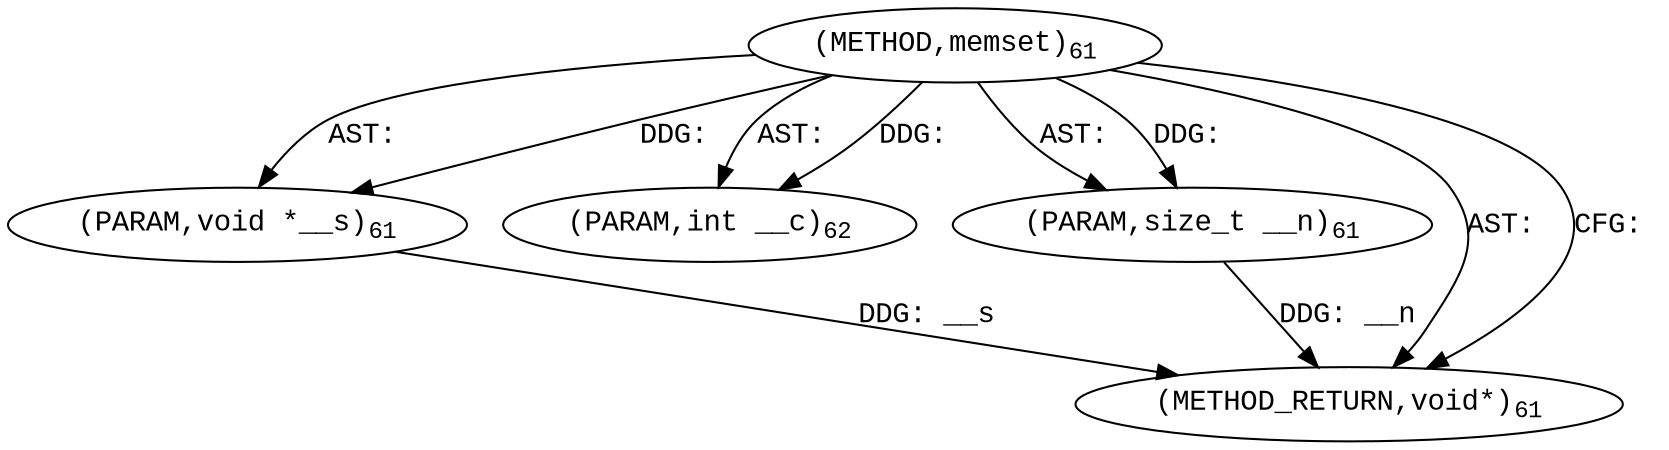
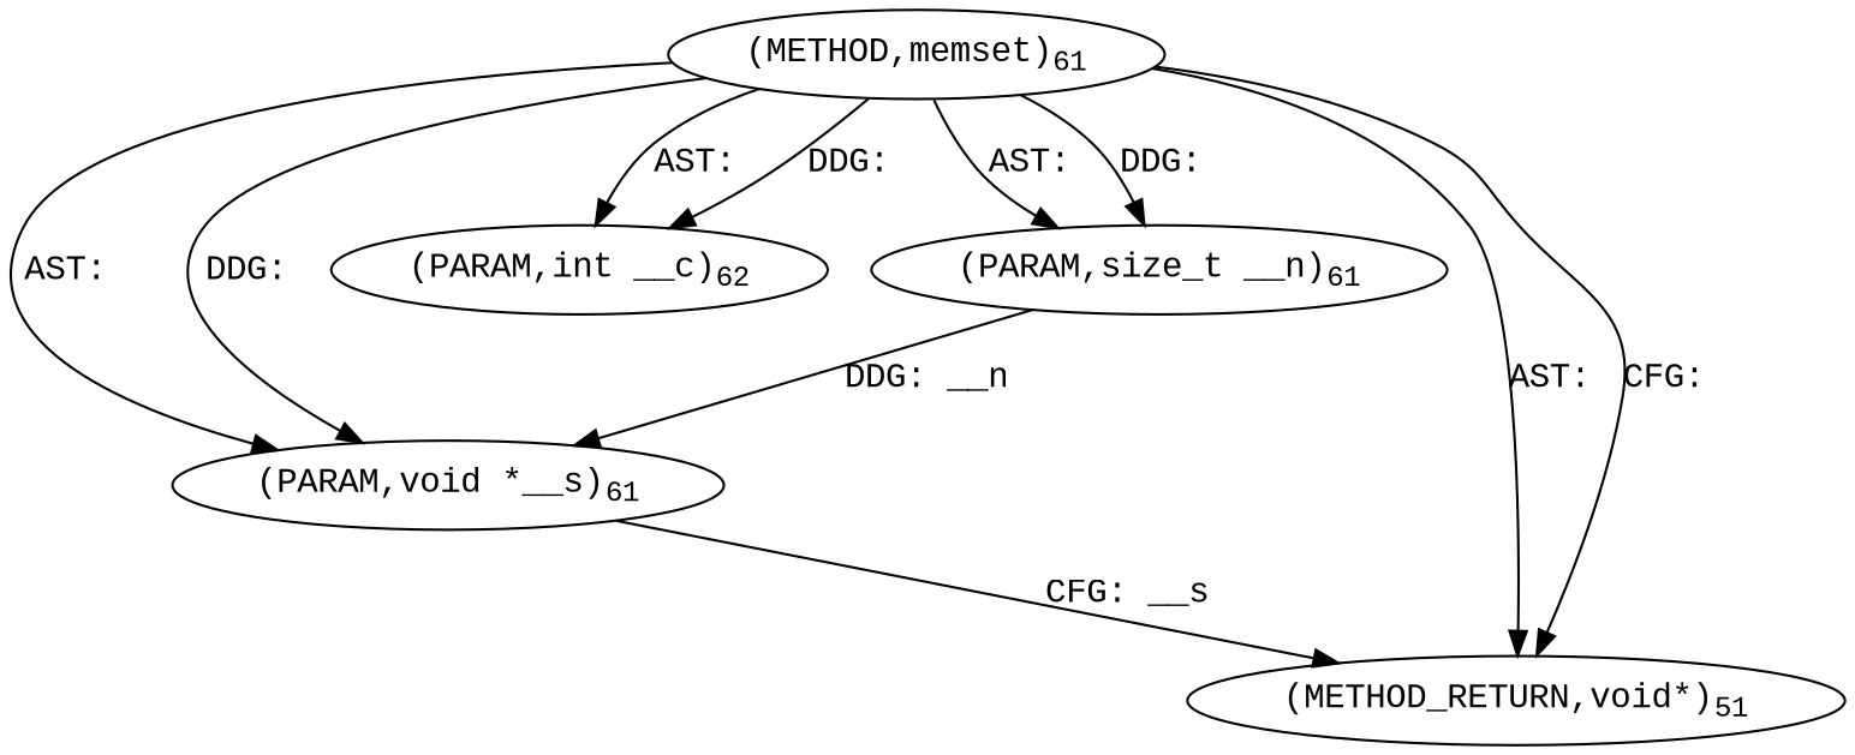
  digraph {
    fontname="Liberation Mono"
    node [fontname="Liberation Mono"]
    edge [fontname="Liberation Mono"]
    n1 [label=<(METHOD,memset)<SUB>61</SUB>>]
    n2 [label=<(PARAM,void *__s)<SUB>61</SUB>>]
    n3 [label=<(PARAM,int __c)<SUB>62</SUB>>]
    n4 [label=<(PARAM,size_t __n)<SUB>61</SUB>>]
-   n5 [label=<(METHOD_RETURN,void*)<SUB>61</SUB>>]
+   n5 [label=<(METHOD_RETURN,void*)<SUB>51</SUB>>]
    n1 -> n2 [label="AST: "]
    n1 -> n2 [label="DDG: "]
    n1 -> n3 [label="AST: "]
    n1 -> n3 [label="DDG: "]
    n1 -> n4 [label="AST: "]
    n1 -> n4 [label="DDG: "]
    n1 -> n5 [label="AST: "]
    n1 -> n5 [label="CFG: "]
-   n2 -> n5 [label="DDG: __s"]
-   n4 -> n5 [label="DDG: __n"]
+   n2 -> n5 [label="CFG: __s"]
+   n4 -> n2 [label="DDG: __n"]
  }
